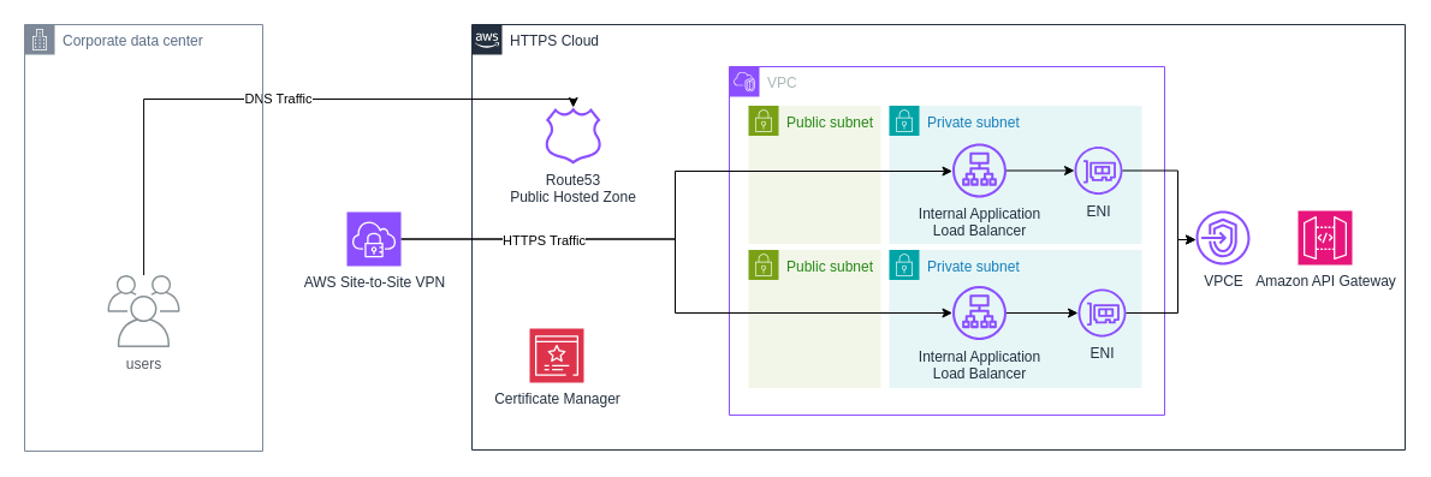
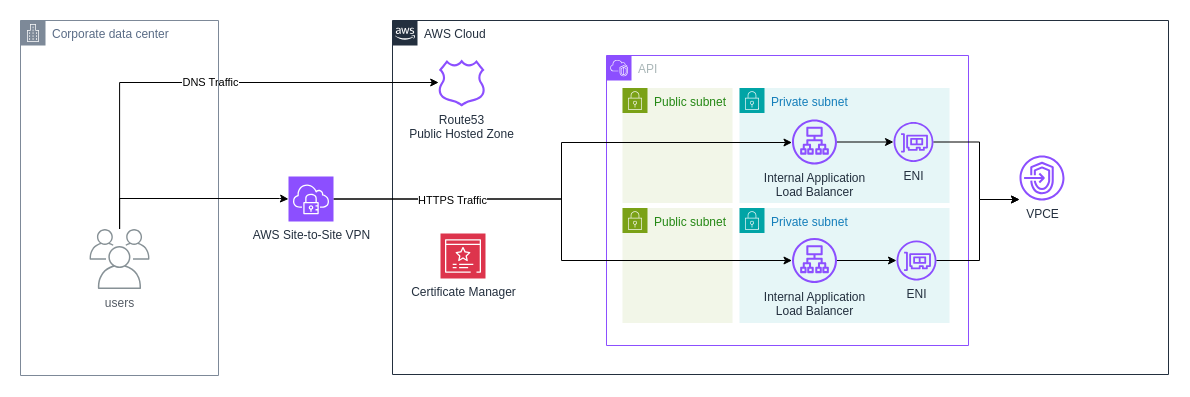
  <mxCell id="0" />
  <mxCell id="1" parent="0" />
- <mxCell id="2" value="HTTPS Cloud" style="points=[[0,0],[0.25,0],[0.5,0],[0.75,0],[1,0],[1,0.25],[1,0.5],[1,0.75],[1,1],[0.75,1],[0.5,1],[0.25,1],[0,1],[0,0.75],[0,0.5],[0,0.25]];outlineConnect=0;gradientColor=none;html=1;whiteSpace=wrap;fontSize=12;fontStyle=0;container=1;pointerEvents=0;collapsible=0;recursiveResize=0;shape=mxgraph.aws4.group;grIcon=mxgraph.aws4.group_aws_cloud_alt;strokeColor=#232F3E;fillColor=none;verticalAlign=top;align=left;spacingLeft=30;fontColor=#232F3E;dashed=0;" parent="1" vertex="1"><mxGeometry y="20" width="776" height="354" as="geometry" x="392" /></mxCell>
- <mxCell id="3" value="Amazon API Gateway" style="sketch=0;points=[[0,0,0],[0.25,0,0],[0.5,0,0],[0.75,0,0],[1,0,0],[0,1,0],[0.25,1,0],[0.5,1,0],[0.75,1,0],[1,1,0],[0,0.25,0],[0,0.5,0],[0,0.75,0],[1,0.25,0],[1,0.5,0],[1,0.75,0]];outlineConnect=0;fontColor=#232F3E;fillColor=#E7157B;strokeColor=#ffffff;dashed=0;verticalLabelPosition=bottom;verticalAlign=top;align=center;html=1;fontSize=12;fontStyle=0;aspect=fixed;shape=mxgraph.aws4.resourceIcon;resIcon=mxgraph.aws4.api_gateway;" parent="2" vertex="1"><mxGeometry x="687" y="155" width="45" height="45" as="geometry" /></mxCell>
- <mxCell id="4" value="VPCE" style="sketch=0;outlineConnect=0;fontColor=#232F3E;gradientColor=none;fillColor=#8C4FFF;strokeColor=none;dashed=0;verticalLabelPosition=bottom;verticalAlign=top;align=center;html=1;fontSize=12;fontStyle=0;aspect=fixed;pointerEvents=1;shape=mxgraph.aws4.endpoints;" parent="2" vertex="1"><mxGeometry x="602" y="155" width="45" height="45" as="geometry" /></mxCell>
- <mxCell id="5" value="VPC" style="points=[[0,0],[0.25,0],[0.5,0],[0.75,0],[1,0],[1,0.25],[1,0.5],[1,0.75],[1,1],[0.75,1],[0.5,1],[0.25,1],[0,1],[0,0.75],[0,0.5],[0,0.25]];outlineConnect=0;gradientColor=none;html=1;whiteSpace=wrap;fontSize=12;fontStyle=0;container=1;pointerEvents=0;collapsible=0;recursiveResize=0;shape=mxgraph.aws4.group;grIcon=mxgraph.aws4.group_vpc2;strokeColor=#8C4FFF;fillColor=none;verticalAlign=top;align=left;spacingLeft=30;fontColor=#AAB7B8;dashed=0;" parent="2" vertex="1"><mxGeometry x="214" y="35" width="362" height="290" as="geometry" /></mxCell>
+ <mxCell id="2" value="AWS Cloud" style="points=[[0,0],[0.25,0],[0.5,0],[0.75,0],[1,0],[1,0.25],[1,0.5],[1,0.75],[1,1],[0.75,1],[0.5,1],[0.25,1],[0,1],[0,0.75],[0,0.5],[0,0.25]];outlineConnect=0;gradientColor=none;html=1;whiteSpace=wrap;fontSize=12;fontStyle=0;container=1;pointerEvents=0;collapsible=0;recursiveResize=0;shape=mxgraph.aws4.group;grIcon=mxgraph.aws4.group_aws_cloud_alt;strokeColor=#232F3E;fillColor=none;verticalAlign=top;align=left;spacingLeft=30;fontColor=#232F3E;dashed=0;" parent="1" vertex="1"><mxGeometry y="20" width="776" height="354" as="geometry" x="392" /></mxCell>
+ <mxCell id="4" value="VPCE" style="sketch=0;outlineConnect=0;fontColor=#232F3E;gradientColor=none;fillColor=#8C4FFF;strokeColor=none;dashed=0;verticalLabelPosition=bottom;verticalAlign=top;align=center;html=1;fontSize=12;fontStyle=0;aspect=fixed;pointerEvents=1;shape=mxgraph.aws4.endpoints;" parent="2" vertex="1"><mxGeometry x="627" y="135" width="45" height="45" as="geometry" /></mxCell>
+ <mxCell id="5" value="API" style="points=[[0,0],[0.25,0],[0.5,0],[0.75,0],[1,0],[1,0.25],[1,0.5],[1,0.75],[1,1],[0.75,1],[0.5,1],[0.25,1],[0,1],[0,0.75],[0,0.5],[0,0.25]];outlineConnect=0;gradientColor=none;html=1;whiteSpace=wrap;fontSize=12;fontStyle=0;container=1;pointerEvents=0;collapsible=0;recursiveResize=0;shape=mxgraph.aws4.group;grIcon=mxgraph.aws4.group_vpc2;strokeColor=#8C4FFF;fillColor=none;verticalAlign=top;align=left;spacingLeft=30;fontColor=#AAB7B8;dashed=0;" parent="2" vertex="1"><mxGeometry x="214" y="35" width="362" height="290" as="geometry" /></mxCell>
  <mxCell id="6" value="Private subnet" style="points=[[0,0],[0.25,0],[0.5,0],[0.75,0],[1,0],[1,0.25],[1,0.5],[1,0.75],[1,1],[0.75,1],[0.5,1],[0.25,1],[0,1],[0,0.75],[0,0.5],[0,0.25]];outlineConnect=0;gradientColor=none;html=1;whiteSpace=wrap;fontSize=12;fontStyle=0;container=1;pointerEvents=0;collapsible=0;recursiveResize=0;shape=mxgraph.aws4.group;grIcon=mxgraph.aws4.group_security_group;grStroke=0;strokeColor=#00A4A6;fillColor=#E6F6F7;verticalAlign=top;align=left;spacingLeft=30;fontColor=#147EBA;dashed=0;" parent="5" vertex="1"><mxGeometry x="133" y="32.5" width="210" height="115" as="geometry" /></mxCell>
  <mxCell id="7" value="Internal Application &lt;br&gt;Load Balancer" style="sketch=0;outlineConnect=0;fontColor=#232F3E;gradientColor=none;fillColor=#8C4FFF;strokeColor=none;dashed=0;verticalLabelPosition=bottom;verticalAlign=top;align=center;html=1;fontSize=12;fontStyle=0;aspect=fixed;pointerEvents=1;shape=mxgraph.aws4.application_load_balancer;" parent="6" vertex="1"><mxGeometry x="52.5" y="31.5" width="45" height="45" as="geometry" /></mxCell>
  <mxCell id="8" value="ENI" style="sketch=0;outlineConnect=0;fontColor=#232F3E;gradientColor=none;fillColor=#8C4FFF;strokeColor=none;dashed=0;verticalLabelPosition=bottom;verticalAlign=top;align=center;html=1;fontSize=12;fontStyle=0;aspect=fixed;pointerEvents=1;shape=mxgraph.aws4.elastic_network_interface;" parent="6" vertex="1"><mxGeometry x="154" y="34" width="40" height="40" as="geometry" /></mxCell>
  <mxCell id="9" style="edgeStyle=orthogonalEdgeStyle;rounded=0;orthogonalLoop=1;jettySize=auto;html=1;" parent="6" source="7" target="8" edge="1"><mxGeometry relative="1" as="geometry" /></mxCell>
  <mxCell id="10" value="Private subnet" style="points=[[0,0],[0.25,0],[0.5,0],[0.75,0],[1,0],[1,0.25],[1,0.5],[1,0.75],[1,1],[0.75,1],[0.5,1],[0.25,1],[0,1],[0,0.75],[0,0.5],[0,0.25]];outlineConnect=0;gradientColor=none;html=1;whiteSpace=wrap;fontSize=12;fontStyle=0;container=1;pointerEvents=0;collapsible=0;recursiveResize=0;shape=mxgraph.aws4.group;grIcon=mxgraph.aws4.group_security_group;grStroke=0;strokeColor=#00A4A6;fillColor=#E6F6F7;verticalAlign=top;align=left;spacingLeft=30;fontColor=#147EBA;dashed=0;" parent="5" vertex="1"><mxGeometry x="133" y="152.5" width="210" height="115" as="geometry" /></mxCell>
  <mxCell id="11" value="Internal Application &lt;br&gt;Load Balancer" style="sketch=0;outlineConnect=0;fontColor=#232F3E;gradientColor=none;fillColor=#8C4FFF;strokeColor=none;dashed=0;verticalLabelPosition=bottom;verticalAlign=top;align=center;html=1;fontSize=12;fontStyle=0;aspect=fixed;pointerEvents=1;shape=mxgraph.aws4.application_load_balancer;" parent="10" vertex="1"><mxGeometry x="52.5" y="30" width="45" height="45" as="geometry" /></mxCell>
  <mxCell id="12" value="ENI" style="sketch=0;outlineConnect=0;fontColor=#232F3E;gradientColor=none;fillColor=#8C4FFF;strokeColor=none;dashed=0;verticalLabelPosition=bottom;verticalAlign=top;align=center;html=1;fontSize=12;fontStyle=0;aspect=fixed;pointerEvents=1;shape=mxgraph.aws4.elastic_network_interface;" parent="10" vertex="1"><mxGeometry x="157" y="32.5" width="40" height="40" as="geometry" /></mxCell>
  <mxCell id="13" style="edgeStyle=orthogonalEdgeStyle;rounded=0;orthogonalLoop=1;jettySize=auto;html=1;" parent="10" source="11" target="12" edge="1"><mxGeometry relative="1" as="geometry" /></mxCell>
  <mxCell id="14" value="Public subnet" style="points=[[0,0],[0.25,0],[0.5,0],[0.75,0],[1,0],[1,0.25],[1,0.5],[1,0.75],[1,1],[0.75,1],[0.5,1],[0.25,1],[0,1],[0,0.75],[0,0.5],[0,0.25]];outlineConnect=0;gradientColor=none;html=1;whiteSpace=wrap;fontSize=12;fontStyle=0;container=1;pointerEvents=0;collapsible=0;recursiveResize=0;shape=mxgraph.aws4.group;grIcon=mxgraph.aws4.group_security_group;grStroke=0;strokeColor=#7AA116;fillColor=#F2F6E8;verticalAlign=top;align=left;spacingLeft=30;fontColor=#248814;dashed=0;" parent="5" vertex="1"><mxGeometry x="16" y="32.5" width="110" height="115" as="geometry" /></mxCell>
  <mxCell id="15" value="Public subnet" style="points=[[0,0],[0.25,0],[0.5,0],[0.75,0],[1,0],[1,0.25],[1,0.5],[1,0.75],[1,1],[0.75,1],[0.5,1],[0.25,1],[0,1],[0,0.75],[0,0.5],[0,0.25]];outlineConnect=0;gradientColor=none;html=1;whiteSpace=wrap;fontSize=12;fontStyle=0;container=1;pointerEvents=0;collapsible=0;recursiveResize=0;shape=mxgraph.aws4.group;grIcon=mxgraph.aws4.group_security_group;grStroke=0;strokeColor=#7AA116;fillColor=#F2F6E8;verticalAlign=top;align=left;spacingLeft=30;fontColor=#248814;dashed=0;" parent="5" vertex="1"><mxGeometry x="16" y="152.5" width="110" height="115" as="geometry" /></mxCell>
- <mxCell id="16" value="Route53&lt;br&gt;Public Hosted Zone" style="sketch=0;outlineConnect=0;fontColor=#232F3E;gradientColor=none;fillColor=#8C4FFF;strokeColor=none;dashed=0;verticalLabelPosition=bottom;verticalAlign=top;align=center;html=1;fontSize=12;fontStyle=0;aspect=fixed;pointerEvents=1;shape=mxgraph.aws4.hosted_zone;" parent="2" vertex="1"><mxGeometry x="60.39" y="69" width="47.61" height="47" as="geometry" /></mxCell>
+ <mxCell id="16" value="Route53&lt;br&gt;Public Hosted Zone" style="sketch=0;outlineConnect=0;fontColor=#232F3E;gradientColor=none;fillColor=#8C4FFF;strokeColor=none;dashed=0;verticalLabelPosition=bottom;verticalAlign=top;align=center;html=1;fontSize=12;fontStyle=0;aspect=fixed;pointerEvents=1;shape=mxgraph.aws4.hosted_zone;" parent="2" vertex="1"><mxGeometry x="45.39" y="39" width="47.61" height="47" as="geometry" /></mxCell>
  <mxCell id="17" style="edgeStyle=orthogonalEdgeStyle;rounded=0;orthogonalLoop=1;jettySize=auto;html=1;" parent="2" source="8" target="4" edge="1"><mxGeometry relative="1" as="geometry"><Array as="points"><mxPoint x="587" y="122" /><mxPoint x="587" y="179" /></Array></mxGeometry></mxCell>
  <mxCell id="18" style="edgeStyle=orthogonalEdgeStyle;rounded=0;orthogonalLoop=1;jettySize=auto;html=1;" parent="2" source="12" target="4" edge="1"><mxGeometry relative="1" as="geometry"><Array as="points"><mxPoint x="587" y="240" /><mxPoint x="587" y="179" /></Array></mxGeometry></mxCell>
- <mxCell id="19" value="Certificate Manager" style="sketch=0;points=[[0,0,0],[0.25,0,0],[0.5,0,0],[0.75,0,0],[1,0,0],[0,1,0],[0.25,1,0],[0.5,1,0],[0.75,1,0],[1,1,0],[0,0.25,0],[0,0.5,0],[0,0.75,0],[1,0.25,0],[1,0.5,0],[1,0.75,0]];outlineConnect=0;fontColor=#232F3E;fillColor=#DD344C;strokeColor=#ffffff;dashed=0;verticalLabelPosition=bottom;verticalAlign=top;align=center;html=1;fontSize=12;fontStyle=0;aspect=fixed;shape=mxgraph.aws4.resourceIcon;resIcon=mxgraph.aws4.certificate_manager_3;" parent="2" vertex="1"><mxGeometry x="48" y="253" width="45" height="45" as="geometry" /></mxCell>
+ <mxCell id="19" value="Certificate Manager" style="sketch=0;points=[[0,0,0],[0.25,0,0],[0.5,0,0],[0.75,0,0],[1,0,0],[0,1,0],[0.25,1,0],[0.5,1,0],[0.75,1,0],[1,1,0],[0,0.25,0],[0,0.5,0],[0,0.75,0],[1,0.25,0],[1,0.5,0],[1,0.75,0]];outlineConnect=0;fontColor=#232F3E;fillColor=#DD344C;strokeColor=#ffffff;dashed=0;verticalLabelPosition=bottom;verticalAlign=top;align=center;html=1;fontSize=12;fontStyle=0;aspect=fixed;shape=mxgraph.aws4.resourceIcon;resIcon=mxgraph.aws4.certificate_manager_3;" parent="2" vertex="1"><mxGeometry x="48" y="213" width="45" height="45" as="geometry" /></mxCell>
  <mxCell id="20" style="edgeStyle=orthogonalEdgeStyle;rounded=0;orthogonalLoop=1;jettySize=auto;html=1;" parent="1" source="23" target="16" edge="1"><mxGeometry relative="1" as="geometry"><Array as="points"><mxPoint x="119" y="82" /></Array></mxGeometry></mxCell>
  <mxCell id="21" value="DNS Traffic" style="edgeLabel;html=1;align=center;verticalAlign=middle;resizable=0;points=[];" parent="20" vertex="1" connectable="0"><mxGeometry x="-0.089" y="2" relative="1" as="geometry"><mxPoint x="25" y="1" as="offset" /></mxGeometry></mxCell>
  <mxCell id="22" value="Corporate data center" style="points=[[0,0],[0.25,0],[0.5,0],[0.75,0],[1,0],[1,0.25],[1,0.5],[1,0.75],[1,1],[0.75,1],[0.5,1],[0.25,1],[0,1],[0,0.75],[0,0.5],[0,0.25]];outlineConnect=0;gradientColor=none;html=1;whiteSpace=wrap;fontSize=12;fontStyle=0;container=1;pointerEvents=0;collapsible=0;recursiveResize=0;shape=mxgraph.aws4.group;grIcon=mxgraph.aws4.group_corporate_data_center;strokeColor=#7D8998;fillColor=none;verticalAlign=top;align=left;spacingLeft=30;fontColor=#5A6C86;dashed=0;" parent="1" vertex="1"><mxGeometry x="20" y="20" width="198" height="355" as="geometry" /></mxCell>
  <mxCell id="23" value="users" style="sketch=0;outlineConnect=0;gradientColor=none;fontColor=#545B64;strokeColor=none;fillColor=#879196;dashed=0;verticalLabelPosition=bottom;verticalAlign=top;align=center;html=1;fontSize=12;fontStyle=0;aspect=fixed;shape=mxgraph.aws4.illustration_users;pointerEvents=1" parent="22" vertex="1"><mxGeometry x="69" y="208.5" width="60" height="60" as="geometry" /></mxCell>
  <mxCell id="24" style="edgeStyle=orthogonalEdgeStyle;rounded=0;orthogonalLoop=1;jettySize=auto;html=1;" parent="1" source="27" target="7" edge="1"><mxGeometry relative="1" as="geometry"><Array as="points"><mxPoint x="561" y="199" /><mxPoint x="561" y="142" /></Array></mxGeometry></mxCell>
  <mxCell id="25" style="edgeStyle=orthogonalEdgeStyle;rounded=0;orthogonalLoop=1;jettySize=auto;html=1;" parent="1" source="27" target="11" edge="1"><mxGeometry relative="1" as="geometry"><Array as="points"><mxPoint x="561" y="199" /><mxPoint x="561" y="260" /></Array></mxGeometry></mxCell>
  <mxCell id="26" value="HTTPS Traffic" style="edgeLabel;html=1;align=center;verticalAlign=middle;resizable=0;points=[];" parent="25" vertex="1" connectable="0"><mxGeometry x="-0.548" relative="1" as="geometry"><mxPoint y="1" as="offset" /></mxGeometry></mxCell>
  <mxCell id="27" value="AWS Site-to-Site VPN" style="sketch=0;points=[[0,0,0],[0.25,0,0],[0.5,0,0],[0.75,0,0],[1,0,0],[0,1,0],[0.25,1,0],[0.5,1,0],[0.75,1,0],[1,1,0],[0,0.25,0],[0,0.5,0],[0,0.75,0],[1,0.25,0],[1,0.5,0],[1,0.75,0]];outlineConnect=0;fontColor=#232F3E;fillColor=#8C4FFF;strokeColor=#ffffff;dashed=0;verticalLabelPosition=bottom;verticalAlign=top;align=center;html=1;fontSize=12;fontStyle=0;aspect=fixed;shape=mxgraph.aws4.resourceIcon;resIcon=mxgraph.aws4.client_vpn;" parent="1" vertex="1"><mxGeometry x="288" y="176" width="45" height="45" as="geometry" /></mxCell>
+ <mxCell id="28" style="edgeStyle=orthogonalEdgeStyle;rounded=0;orthogonalLoop=1;jettySize=auto;html=1;entryX=0;entryY=0.5;entryDx=0;entryDy=0;entryPerimeter=0;" parent="1" source="23" target="27" edge="1"><mxGeometry relative="1" as="geometry"><Array as="points"><mxPoint x="279" y="198" /><mxPoint x="288" y="199" /></Array></mxGeometry></mxCell>
